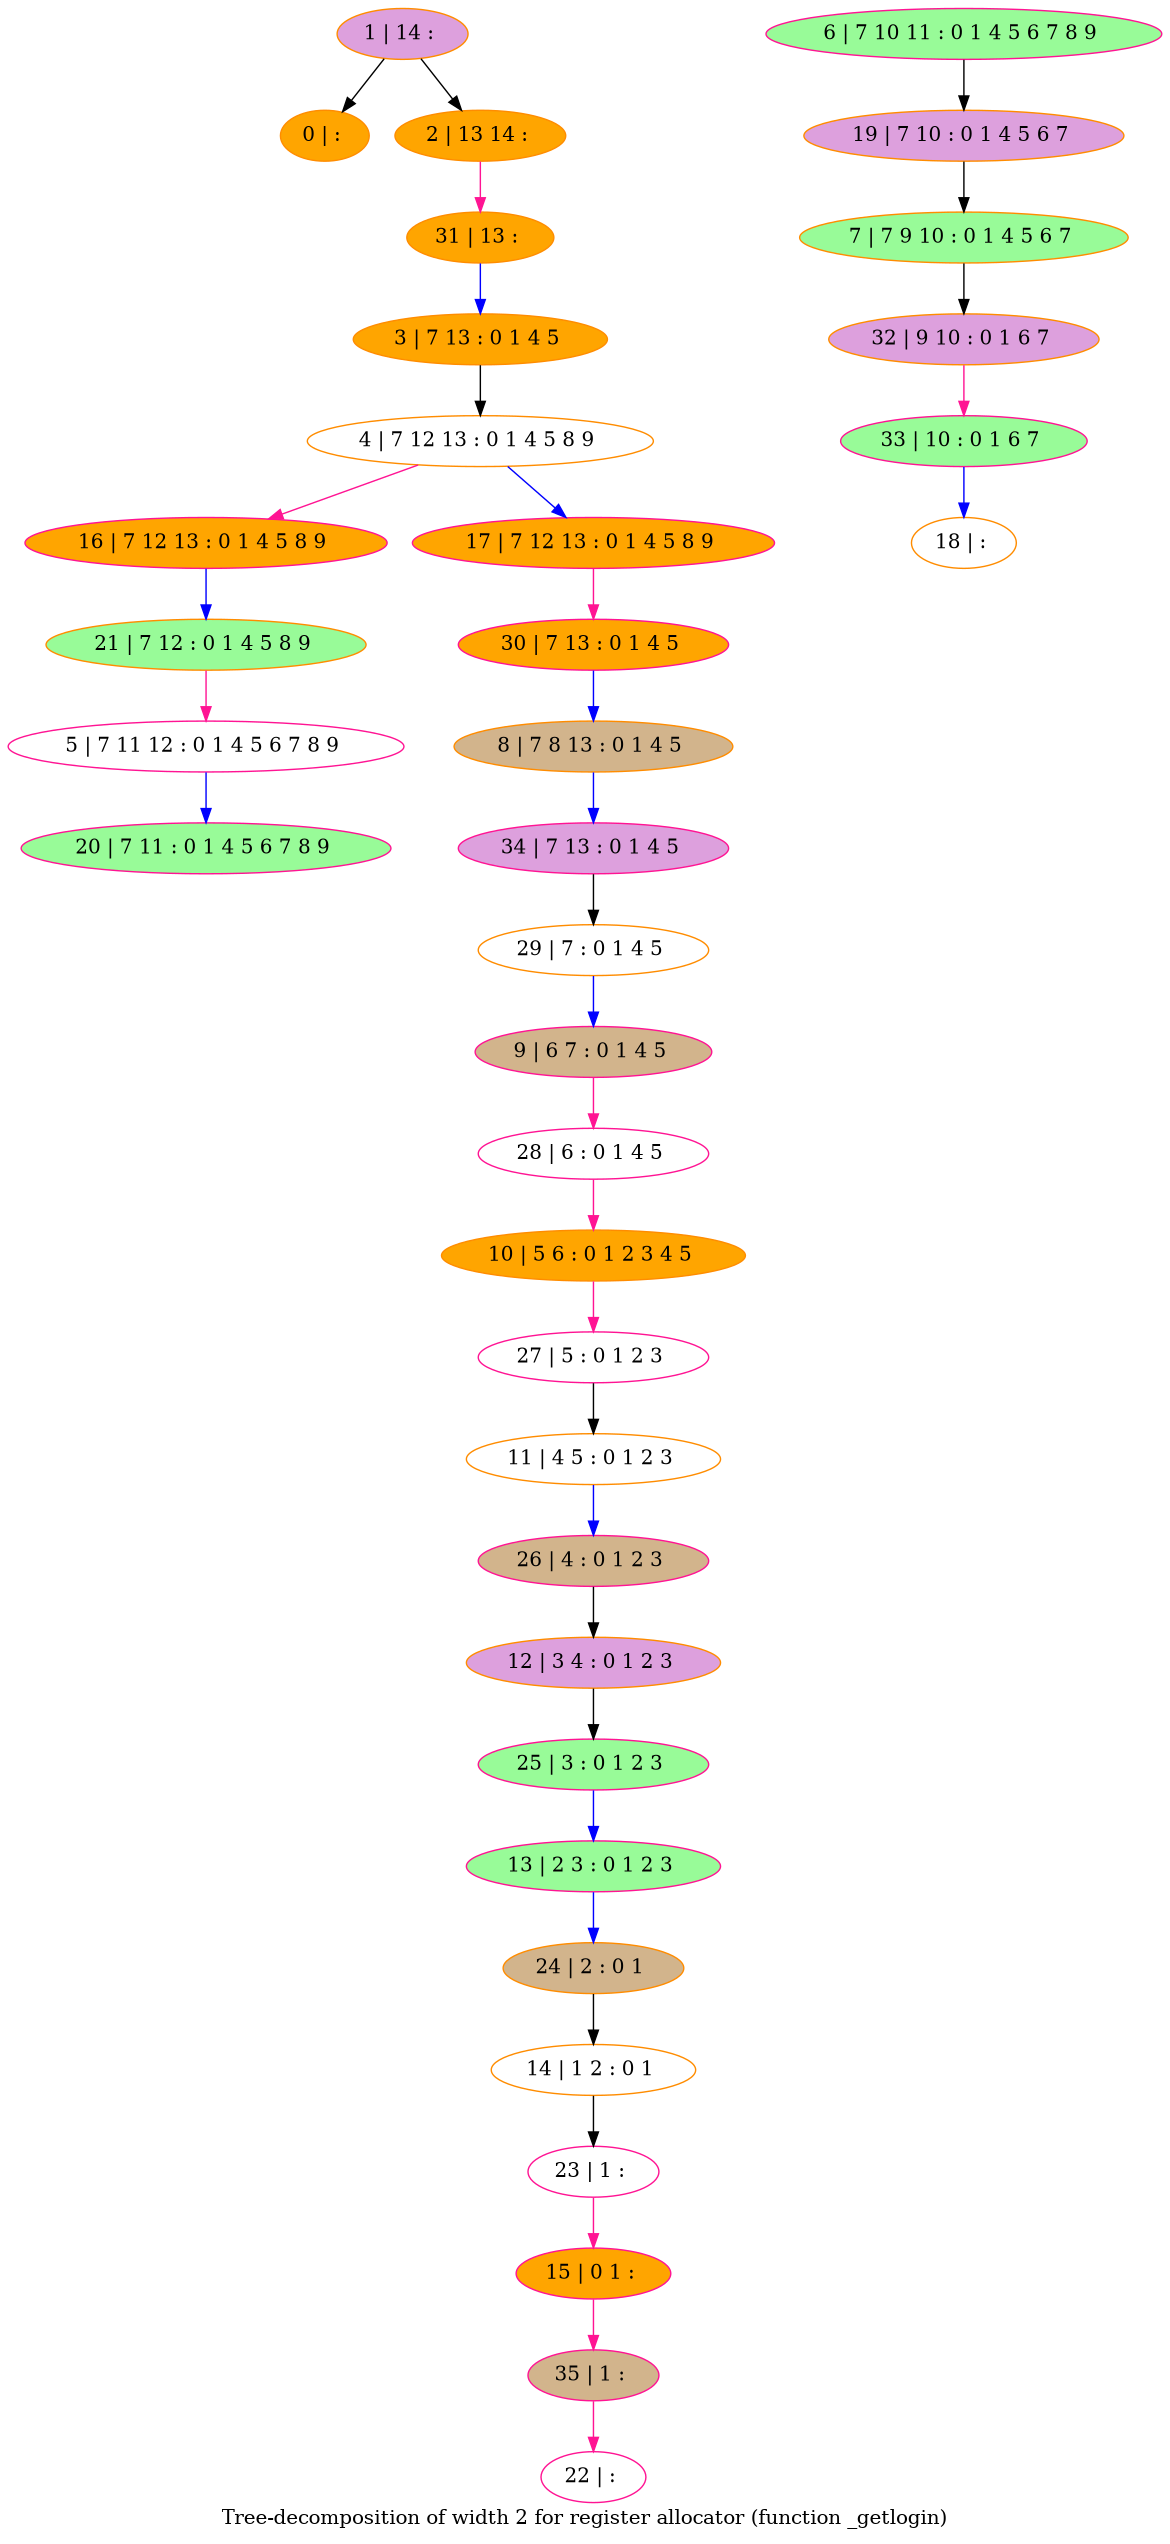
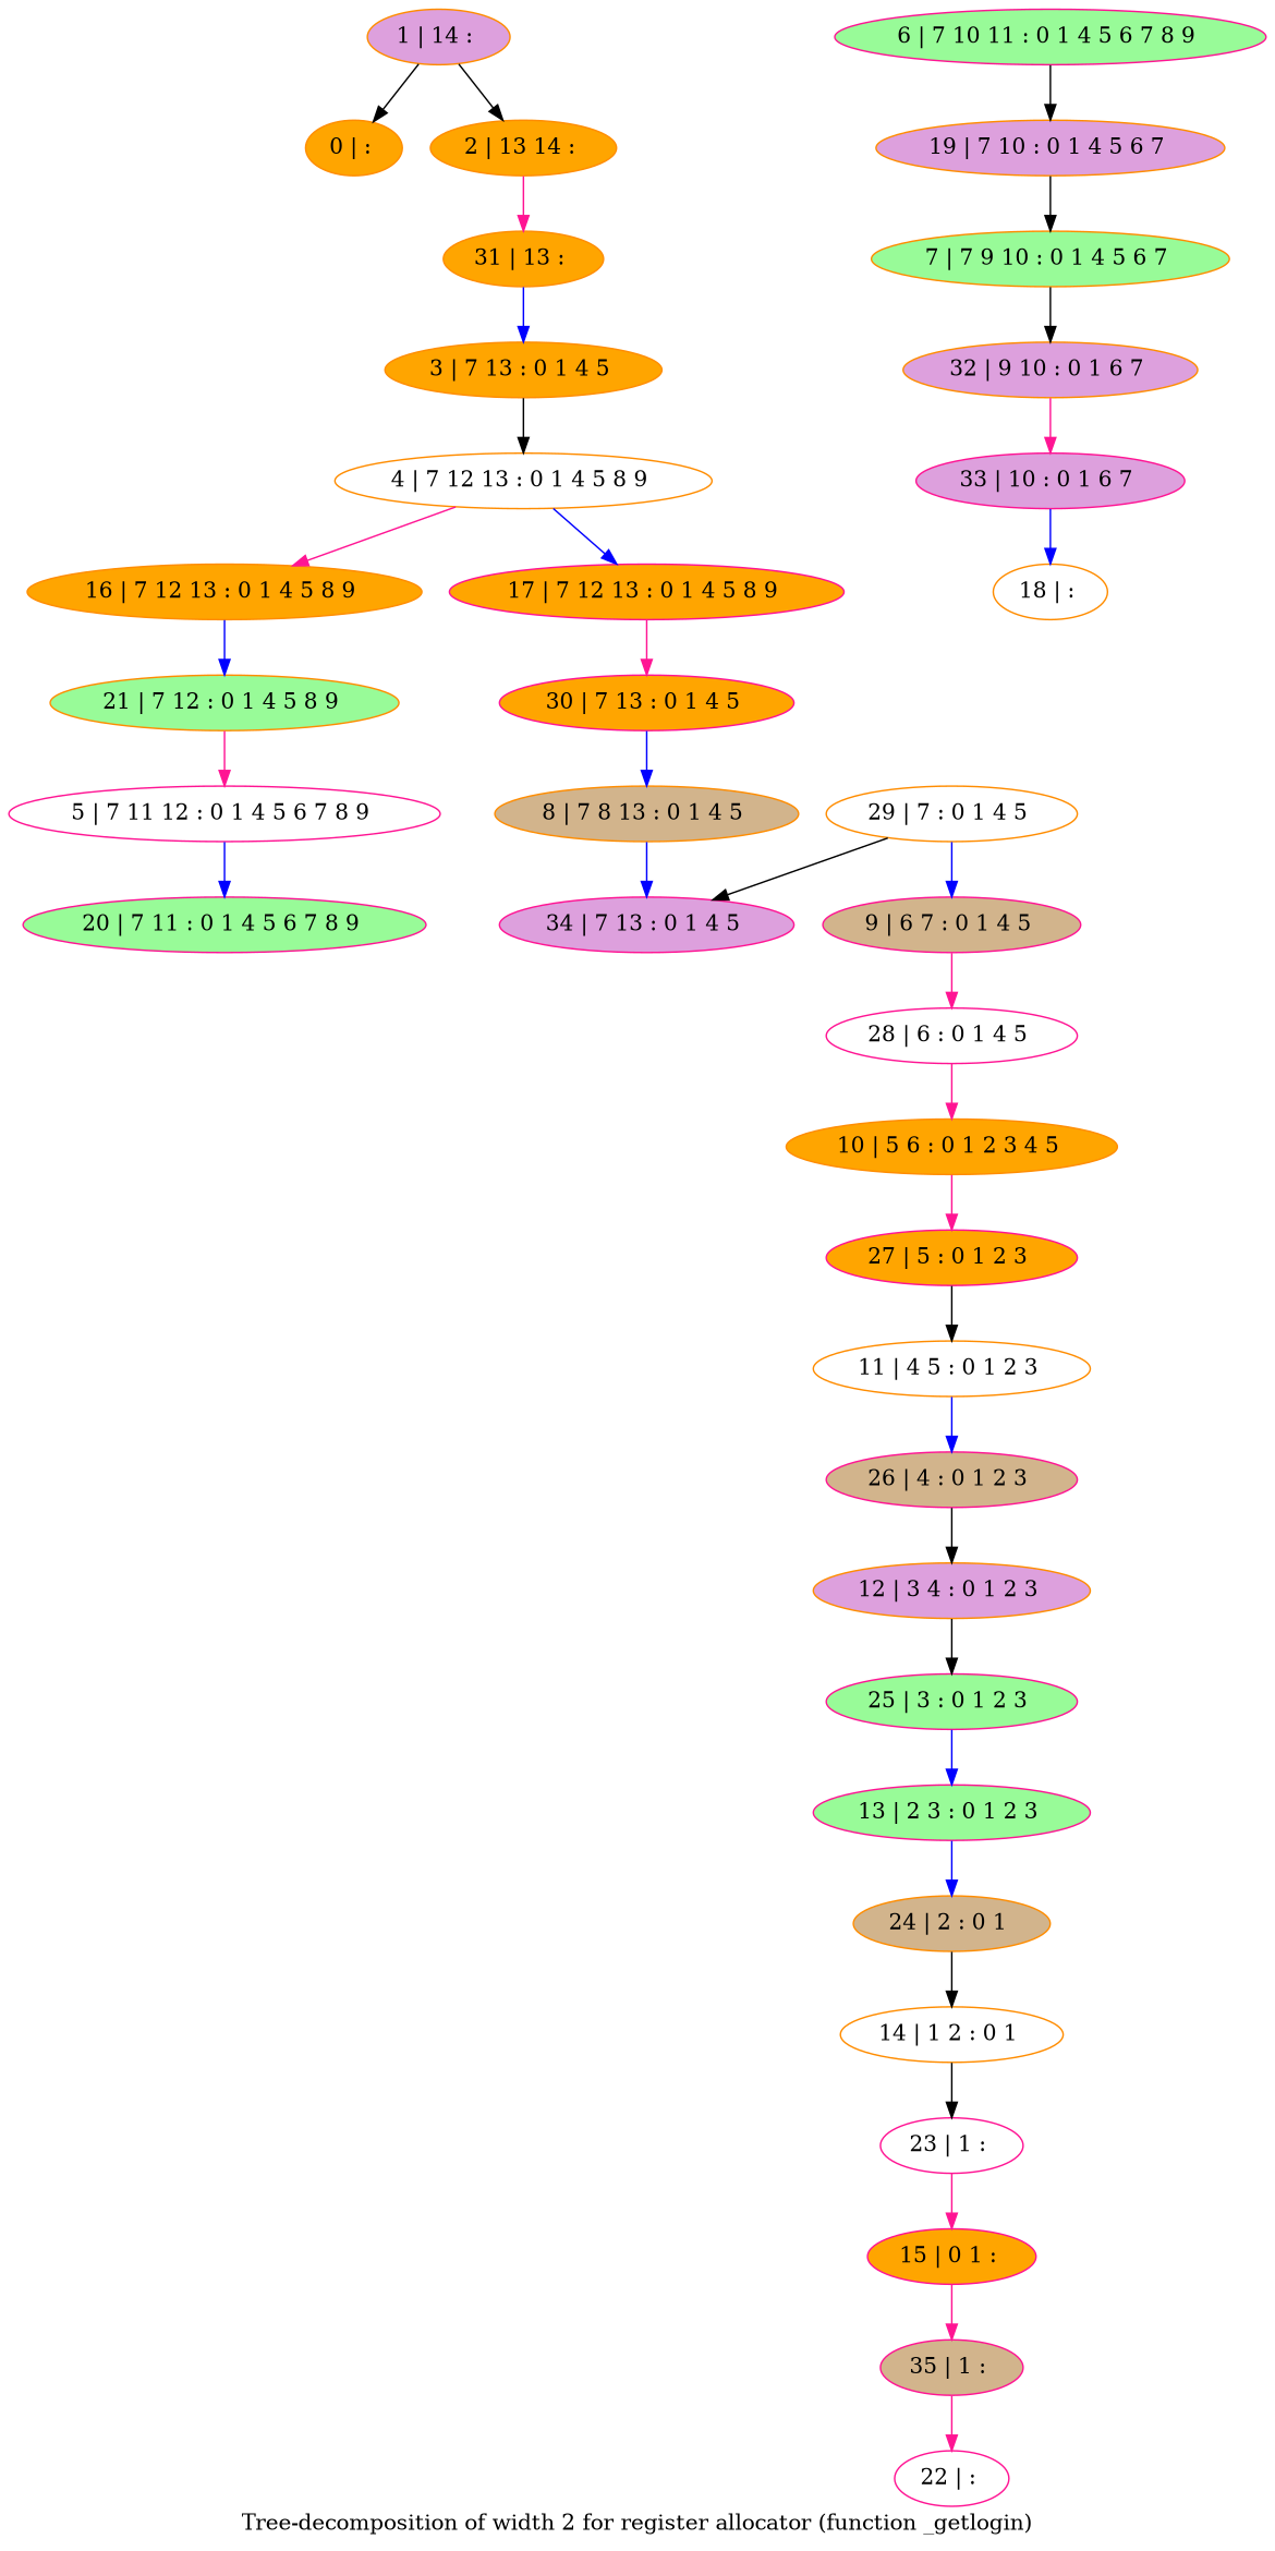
  digraph {
    label="Tree-decomposition of width 2 for register allocator (function _getlogin)"
    node [color=darkorange fillcolor=white style=filled]
    edge [color=black]
    n1 [fillcolor=orange label="0 | : "]
    n2 [fillcolor=plum label="1 | 14 : "]
    n3 [fillcolor=orange label="2 | 13 14 : "]
    n4 [fillcolor=orange label="31 | 13 : "]
    n5 [fillcolor=orange label="3 | 7 13 : 0 1 4 5 "]
    n6 [label="4 | 7 12 13 : 0 1 4 5 8 9 "]
-   n7 [color=deeppink fillcolor=orange label="16 | 7 12 13 : 0 1 4 5 8 9 "]
+   n7 [fillcolor=orange label="16 | 7 12 13 : 0 1 4 5 8 9 "]
    n8 [color=deeppink fillcolor=orange label="17 | 7 12 13 : 0 1 4 5 8 9 "]
    n9 [fillcolor=palegreen label="21 | 7 12 : 0 1 4 5 8 9 "]
    n10 [color=deeppink fillcolor=orange label="30 | 7 13 : 0 1 4 5 "]
    n11 [color=deeppink label="5 | 7 11 12 : 0 1 4 5 6 7 8 9 "]
    n12 [color=deeppink fillcolor=palegreen label="20 | 7 11 : 0 1 4 5 6 7 8 9 "]
    n13 [color=deeppink fillcolor=palegreen label="6 | 7 10 11 : 0 1 4 5 6 7 8 9 "]
    n14 [fillcolor=plum label="19 | 7 10 : 0 1 4 5 6 7 "]
    n15 [fillcolor=palegreen label="7 | 7 9 10 : 0 1 4 5 6 7 "]
    n16 [fillcolor=plum label="32 | 9 10 : 0 1 6 7 "]
-   n17 [color=deeppink fillcolor=palegreen label="33 | 10 : 0 1 6 7 "]
+   n17 [color=deeppink fillcolor=plum label="33 | 10 : 0 1 6 7 "]
    n18 [fillcolor=tan label="8 | 7 8 13 : 0 1 4 5 "]
    n19 [color=deeppink fillcolor=plum label="34 | 7 13 : 0 1 4 5 "]
    n20 [label="29 | 7 : 0 1 4 5 "]
    n21 [color=deeppink fillcolor=tan label="9 | 6 7 : 0 1 4 5 "]
    n22 [color=deeppink label="28 | 6 : 0 1 4 5 "]
    n23 [fillcolor=orange label="10 | 5 6 : 0 1 2 3 4 5 "]
-   n24 [color=deeppink label="27 | 5 : 0 1 2 3 "]
+   n24 [color=deeppink fillcolor=orange label="27 | 5 : 0 1 2 3 "]
    n25 [label="11 | 4 5 : 0 1 2 3 "]
    n26 [color=deeppink fillcolor=tan label="26 | 4 : 0 1 2 3 "]
    n27 [fillcolor=plum label="12 | 3 4 : 0 1 2 3 "]
    n28 [color=deeppink fillcolor=palegreen label="25 | 3 : 0 1 2 3 "]
    n29 [color=deeppink fillcolor=palegreen label="13 | 2 3 : 0 1 2 3 "]
    n30 [fillcolor=tan label="24 | 2 : 0 1 "]
    n31 [label="14 | 1 2 : 0 1 "]
    n32 [color=deeppink label="23 | 1 : "]
    n33 [color=deeppink fillcolor=orange label="15 | 0 1 : "]
    n34 [color=deeppink fillcolor=tan label="35 | 1 : "]
    n35 [color=deeppink label="22 | : "]
    n36 [label="18 | : "]
    n2 -> n1
    n2 -> n3
    n3 -> n4 [color=deeppink]
    n4 -> n5 [color=blue]
    n5 -> n6
    n6 -> n7 [color=deeppink]
    n6 -> n8 [color=blue]
    n7 -> n9 [color=blue]
    n8 -> n10 [color=deeppink]
    n9 -> n11 [color=deeppink]
    n10 -> n18 [color=blue]
    n11 -> n12 [color=blue]
    n13 -> n14
    n14 -> n15
    n15 -> n16
    n16 -> n17 [color=deeppink]
    n17 -> n36 [color=blue]
    n18 -> n19 [color=blue]
-   n19 -> n20
+   n20 -> n19
    n20 -> n21 [color=blue]
    n21 -> n22 [color=deeppink]
    n22 -> n23 [color=deeppink]
    n23 -> n24 [color=deeppink]
    n24 -> n25
    n25 -> n26 [color=blue]
    n26 -> n27
    n27 -> n28
    n28 -> n29 [color=blue]
    n29 -> n30 [color=blue]
    n30 -> n31
    n31 -> n32
    n32 -> n33 [color=deeppink]
    n33 -> n34 [color=deeppink]
    n34 -> n35 [color=deeppink]
  }
